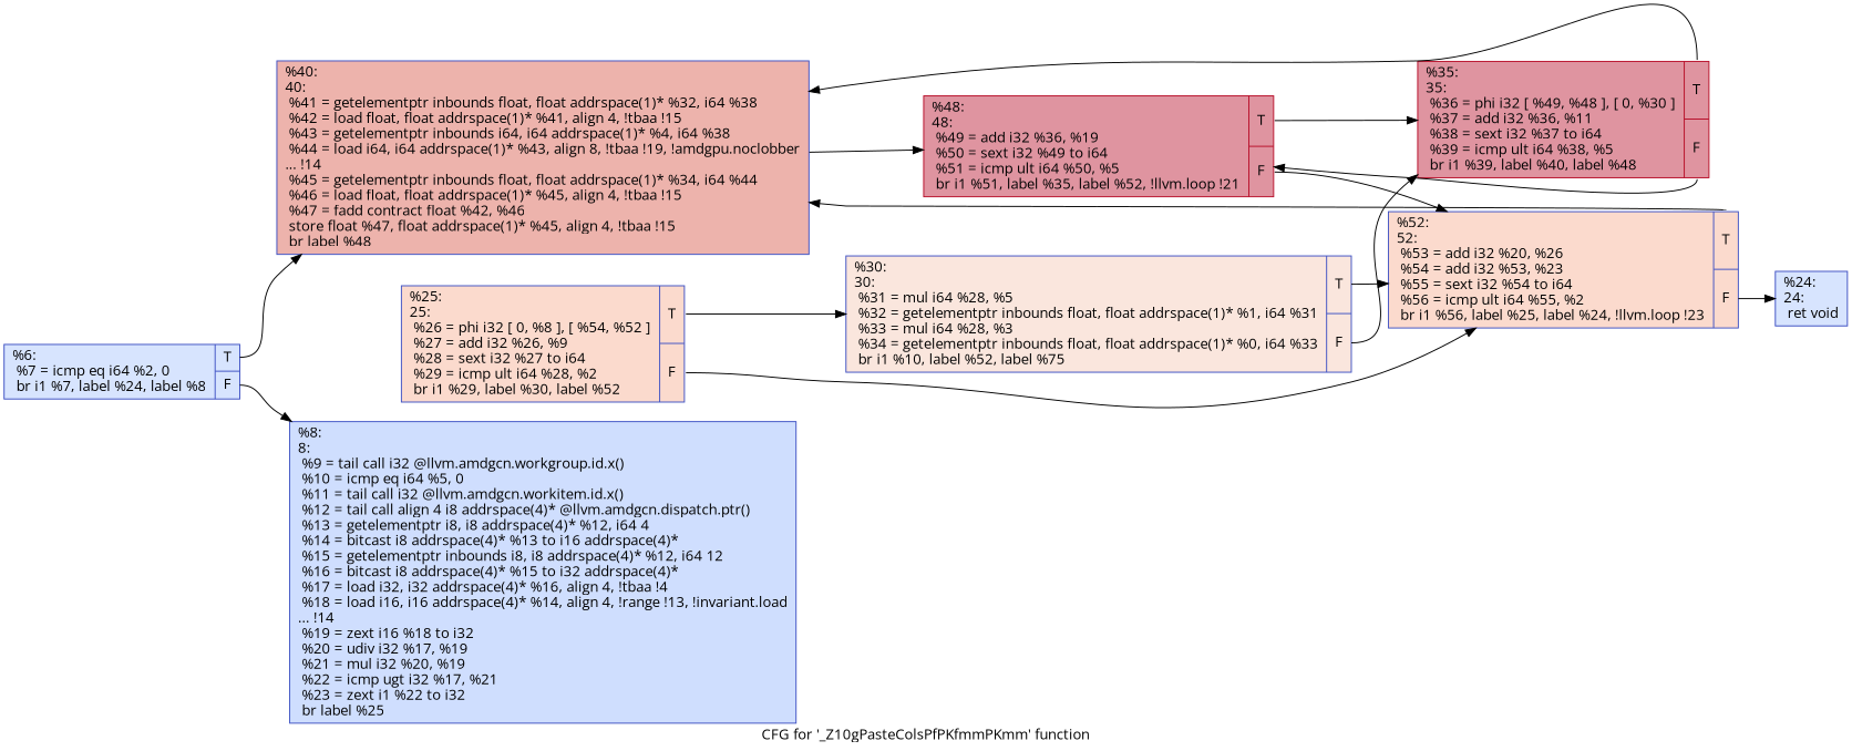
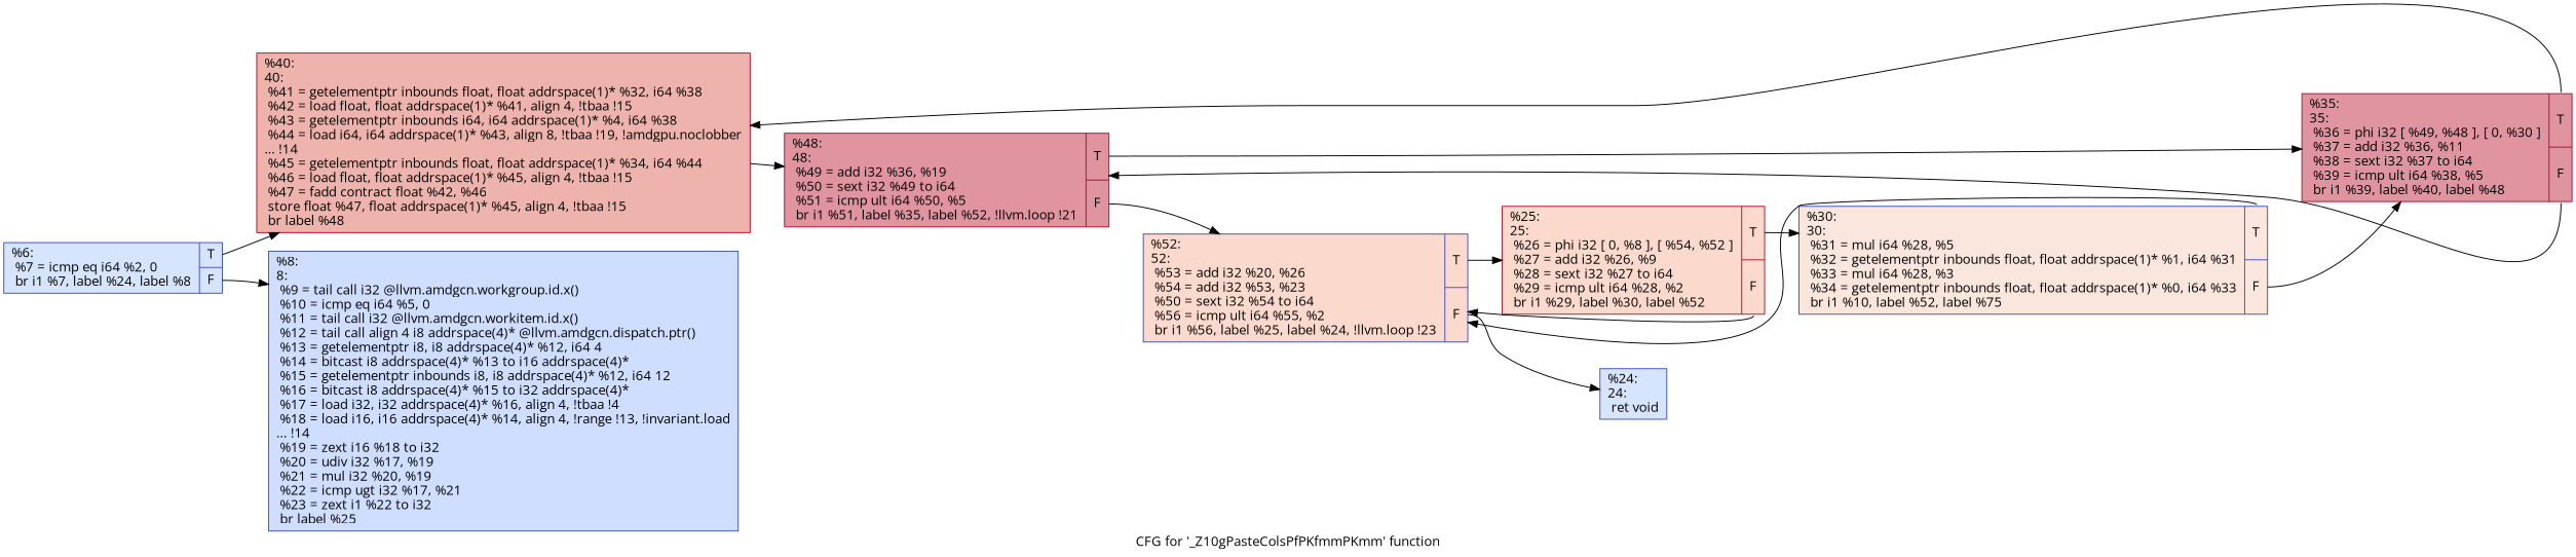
  digraph {
    fontname="Open Sans"
    label="CFG for '_Z10gPasteColsPfPKfmmPKmm' function"
    rankdir=LR
    node [color="#3d50c3ff" fillcolor="#a5c3fe70" fontname="Open Sans" shape=record style=filled]
    edge [fontname="Open Sans" tailport=s0]
    n1 [label="{%6:\l  %7 = icmp eq i64 %2, 0\l  br i1 %7, label %24, label %8\l|{<s0>T|<s1>F}}"]
    n2 [fillcolor="#93b5fe70" label="{%8:\l8:                                                \l  %9 = tail call i32 @llvm.amdgcn.workgroup.id.x()\l  %10 = icmp eq i64 %5, 0\l  %11 = tail call i32 @llvm.amdgcn.workitem.id.x()\l  %12 = tail call align 4 i8 addrspace(4)* @llvm.amdgcn.dispatch.ptr()\l  %13 = getelementptr i8, i8 addrspace(4)* %12, i64 4\l  %14 = bitcast i8 addrspace(4)* %13 to i16 addrspace(4)*\l  %15 = getelementptr inbounds i8, i8 addrspace(4)* %12, i64 12\l  %16 = bitcast i8 addrspace(4)* %15 to i32 addrspace(4)*\l  %17 = load i32, i32 addrspace(4)* %16, align 4, !tbaa !4\l  %18 = load i16, i16 addrspace(4)* %14, align 4, !range !13, !invariant.load\l... !14\l  %19 = zext i16 %18 to i32\l  %20 = udiv i32 %17, %19\l  %21 = mul i32 %20, %19\l  %22 = icmp ugt i32 %17, %21\l  %23 = zext i1 %22 to i32\l  br label %25\l}"]
-   n3 [fillcolor="#d6524470" label="{%40:\l40:                                               \l  %41 = getelementptr inbounds float, float addrspace(1)* %32, i64 %38\l  %42 = load float, float addrspace(1)* %41, align 4, !tbaa !15\l  %43 = getelementptr inbounds i64, i64 addrspace(1)* %4, i64 %38\l  %44 = load i64, i64 addrspace(1)* %43, align 8, !tbaa !19, !amdgpu.noclobber\l... !14\l  %45 = getelementptr inbounds float, float addrspace(1)* %34, i64 %44\l  %46 = load float, float addrspace(1)* %45, align 4, !tbaa !15\l  %47 = fadd contract float %42, %46\l  store float %47, float addrspace(1)* %45, align 4, !tbaa !15\l  br label %48\l}"]
+   n3 [color="#b70d28ff" fillcolor="#d6524470" label="{%40:\l40:                                               \l  %41 = getelementptr inbounds float, float addrspace(1)* %32, i64 %38\l  %42 = load float, float addrspace(1)* %41, align 4, !tbaa !15\l  %43 = getelementptr inbounds i64, i64 addrspace(1)* %4, i64 %38\l  %44 = load i64, i64 addrspace(1)* %43, align 8, !tbaa !19, !amdgpu.noclobber\l... !14\l  %45 = getelementptr inbounds float, float addrspace(1)* %34, i64 %44\l  %46 = load float, float addrspace(1)* %45, align 4, !tbaa !15\l  %47 = fadd contract float %42, %46\l  store float %47, float addrspace(1)* %45, align 4, !tbaa !15\l  br label %48\l}"]
    n4 [label="{%24:\l24:                                               \l  ret void\l}"]
-   n5 [fillcolor="#f7ac8e70" label="{%25:\l25:                                               \l  %26 = phi i32 [ 0, %8 ], [ %54, %52 ]\l  %27 = add i32 %26, %9\l  %28 = sext i32 %27 to i64\l  %29 = icmp ult i64 %28, %2\l  br i1 %29, label %30, label %52\l|{<s0>T|<s1>F}}"]
+   n5 [color="#b70d28ff" fillcolor="#f7ac8e70" label="{%25:\l25:                                               \l  %26 = phi i32 [ 0, %8 ], [ %54, %52 ]\l  %27 = add i32 %26, %9\l  %28 = sext i32 %27 to i64\l  %29 = icmp ult i64 %28, %2\l  br i1 %29, label %30, label %52\l|{<s0>T|<s1>F}}"]
    n6 [fillcolor="#f3c7b170" label="{%30:\l30:                                               \l  %31 = mul i64 %28, %5\l  %32 = getelementptr inbounds float, float addrspace(1)* %1, i64 %31\l  %33 = mul i64 %28, %3\l  %34 = getelementptr inbounds float, float addrspace(1)* %0, i64 %33\l  br i1 %10, label %52, label %75\l|{<s0>T|<s1>F}}"]
-   n7 [fillcolor="#f7ac8e70" label="{%52:\l52:                                               \l  %53 = add i32 %20, %26\l  %54 = add i32 %53, %23\l  %55 = sext i32 %54 to i64\l  %56 = icmp ult i64 %55, %2\l  br i1 %56, label %25, label %24, !llvm.loop !23\l|{<s0>T|<s1>F}}"]
+   n7 [fillcolor="#f7ac8e70" label="{%52:\l52:                                               \l  %53 = add i32 %20, %26\l  %54 = add i32 %53, %23\l  %50 = sext i32 %54 to i64\l  %56 = icmp ult i64 %55, %2\l  br i1 %56, label %25, label %24, !llvm.loop !23\l|{<s0>T|<s1>F}}"]
    n8 [color="#b70d28ff" fillcolor="#b70d2870" label="{%35:\l35:                                               \l  %36 = phi i32 [ %49, %48 ], [ 0, %30 ]\l  %37 = add i32 %36, %11\l  %38 = sext i32 %37 to i64\l  %39 = icmp ult i64 %38, %5\l  br i1 %39, label %40, label %48\l|{<s0>T|<s1>F}}"]
    n9 [color="#b70d28ff" fillcolor="#b70d2870" label="{%48:\l48:                                               \l  %49 = add i32 %36, %19\l  %50 = sext i32 %49 to i64\l  %51 = icmp ult i64 %50, %5\l  br i1 %51, label %35, label %52, !llvm.loop !21\l|{<s0>T|<s1>F}}"]
    n1 -> n2 [tailport=s1]
    n1 -> n3
    n3 -> n9
    n5 -> n6
    n5 -> n7 [tailport=s1]
    n6 -> n7
    n6 -> n8 [tailport=s1]
    n7 -> n4 [tailport=s1]
-   n7 -> n3
+   n7 -> n5
    n8 -> n3
    n8 -> n9 [tailport=s1]
    n9 -> n7 [tailport=s1]
    n9 -> n8
  }
